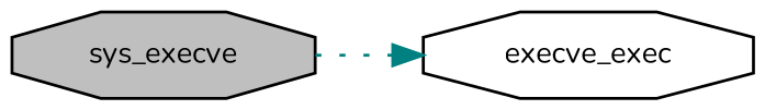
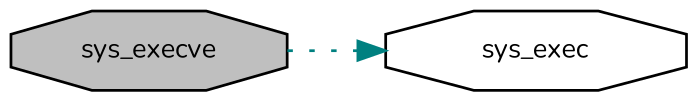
  digraph {
    rankdir=LR
    fontname=Nunito
    node [color=black fontname=Nunito fontsize=10 shape=octagon style=filled]
    n1 [fillcolor=grey75 fontcolor=black height=0.2 label=sys_execve width=0.4]
-   n2 [fillcolor=white height=0.2 label=execve_exec width=0.4]
+   n2 [fillcolor=white height=0.2 label=sys_exec width=0.4]
    n1 -> n2 [color=teal fontname=Nunito fontsize=10 labelfontname=Helvetica labelfontsize=10 style=dotted]
  }
